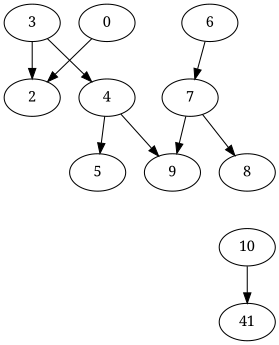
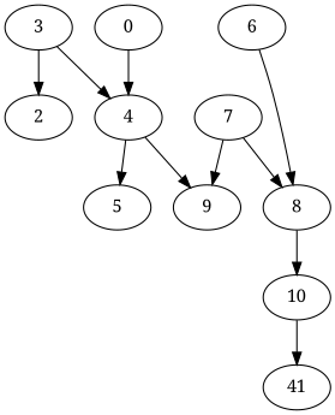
  digraph {
    fontname="Noto Serif"
    node [alpha=0.04 fontname="Noto Serif"]
    edge [fontname="Noto Serif"]
    n1 [alpha=0.12 expect_size=3220584186674937856 label=0]
    2 [expect_size=1240157351442838]
    3 [expect_size=12288113017668000]
    4 [alpha=0.01 expect_size=1949357425647681536]
    5 [alpha=0.20 expect_size=3108233936989097]
    9 [alpha=0.19 expect_size=1479496408179408896]
    6 [alpha=0.05 expect_size=494971295869886]
    7 [alpha=0.06 expect_size=2712824661254602752]
    8 [alpha=0.01 expect_size=2543419155322845]
    10 [alpha=0.03 expect_size=3410489330713093]
    n11 [alpha=0.07 expect_size=260492223478825 label=41]
-   n1 -> 2
+   n1 -> 4
    3 -> 2
    3 -> 4
    4 -> 5
    4 -> 9
-   6 -> 7
+   6 -> 8
    7 -> 9
    7 -> 8
+   8 -> 10
    10 -> n11
  }
